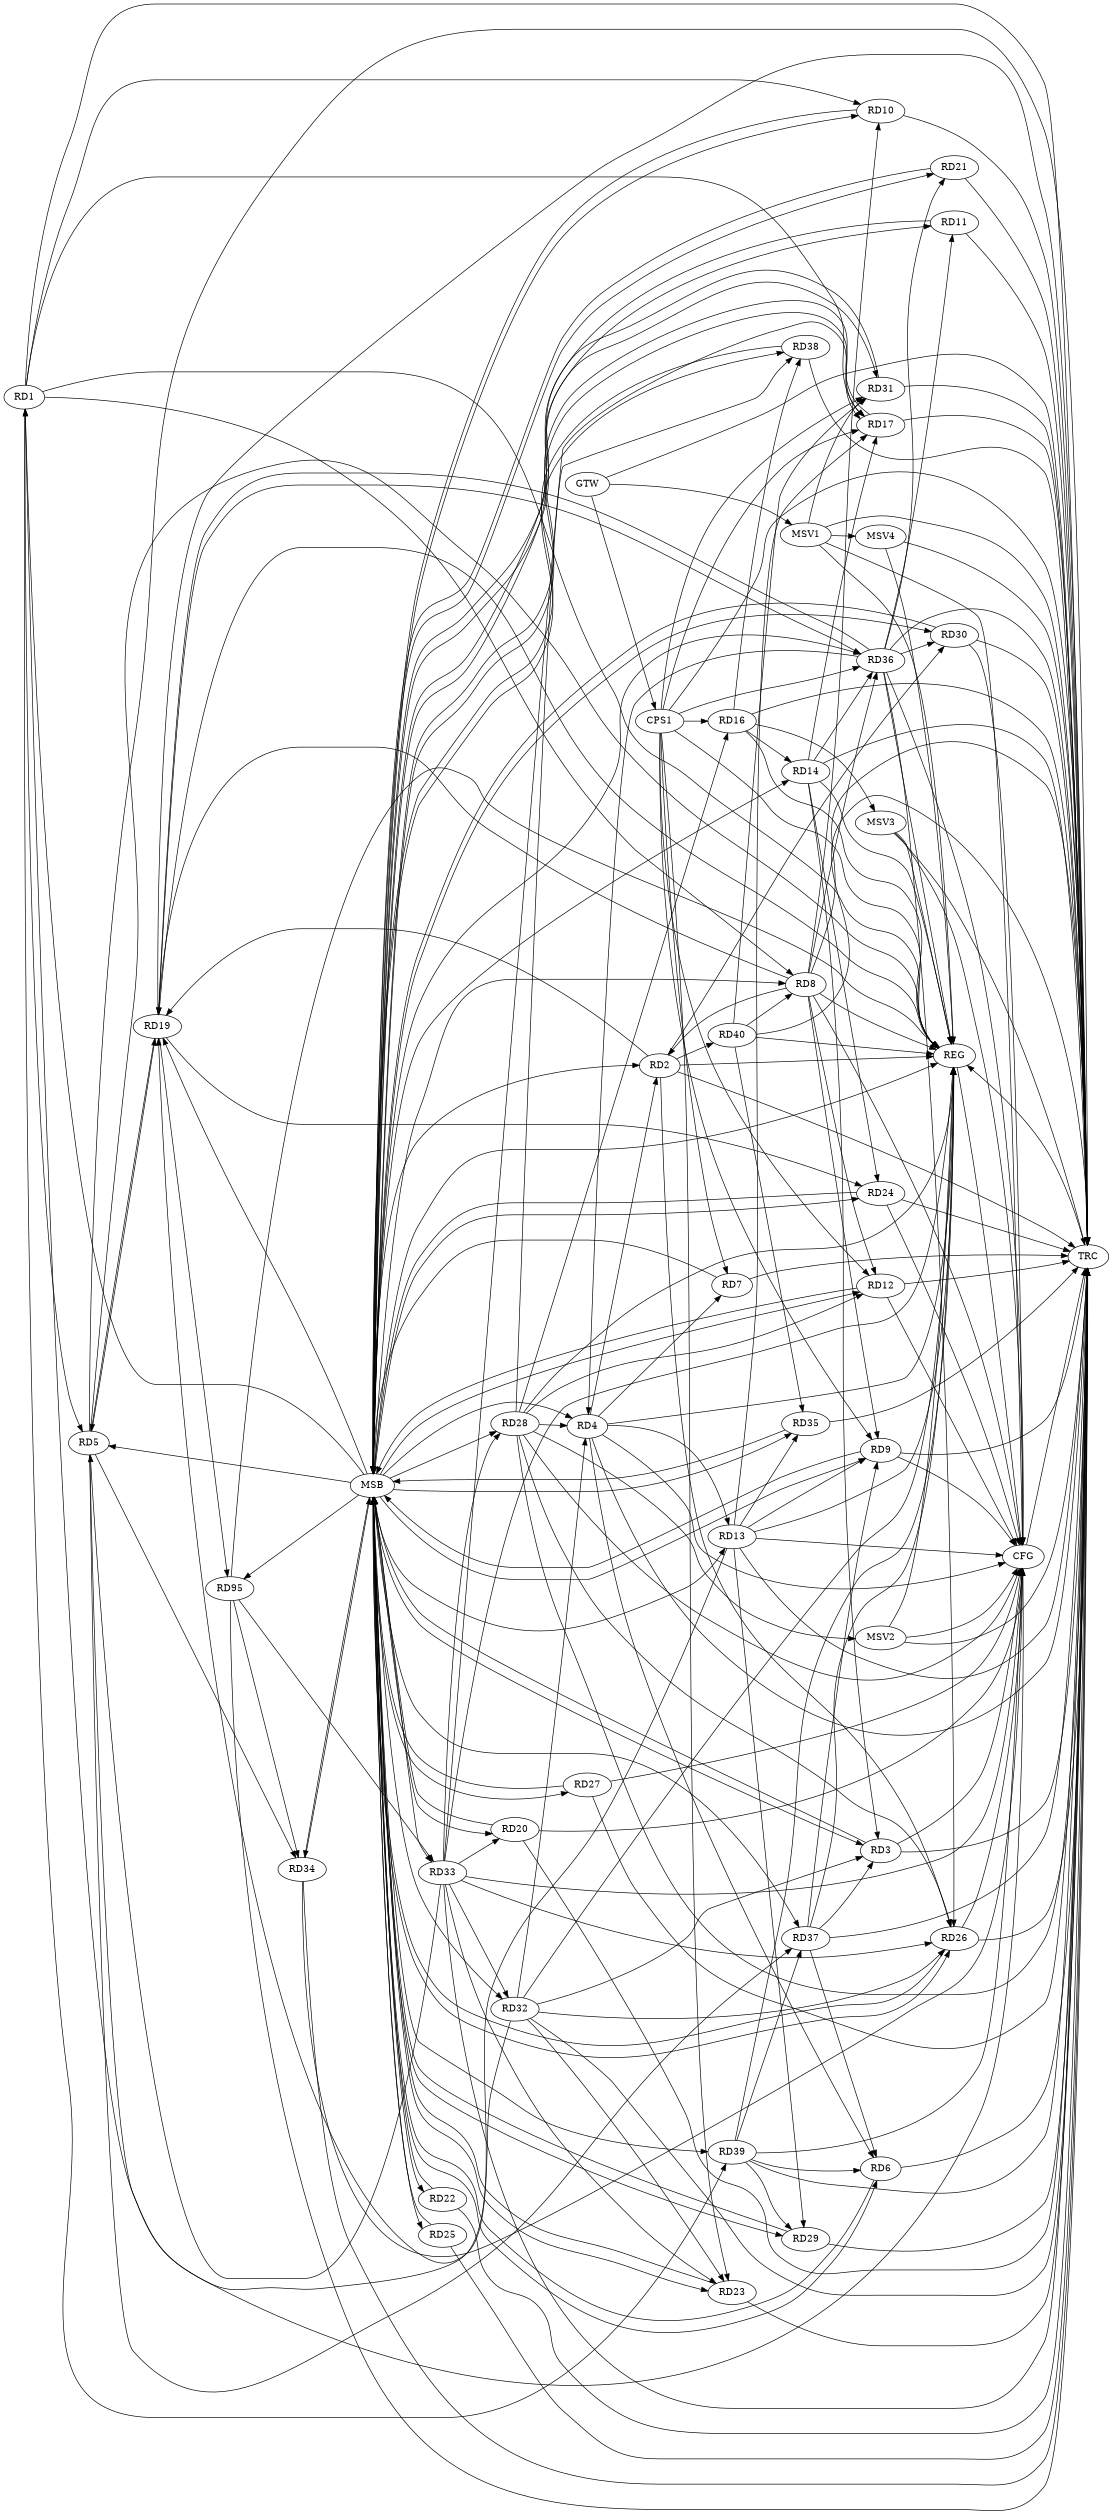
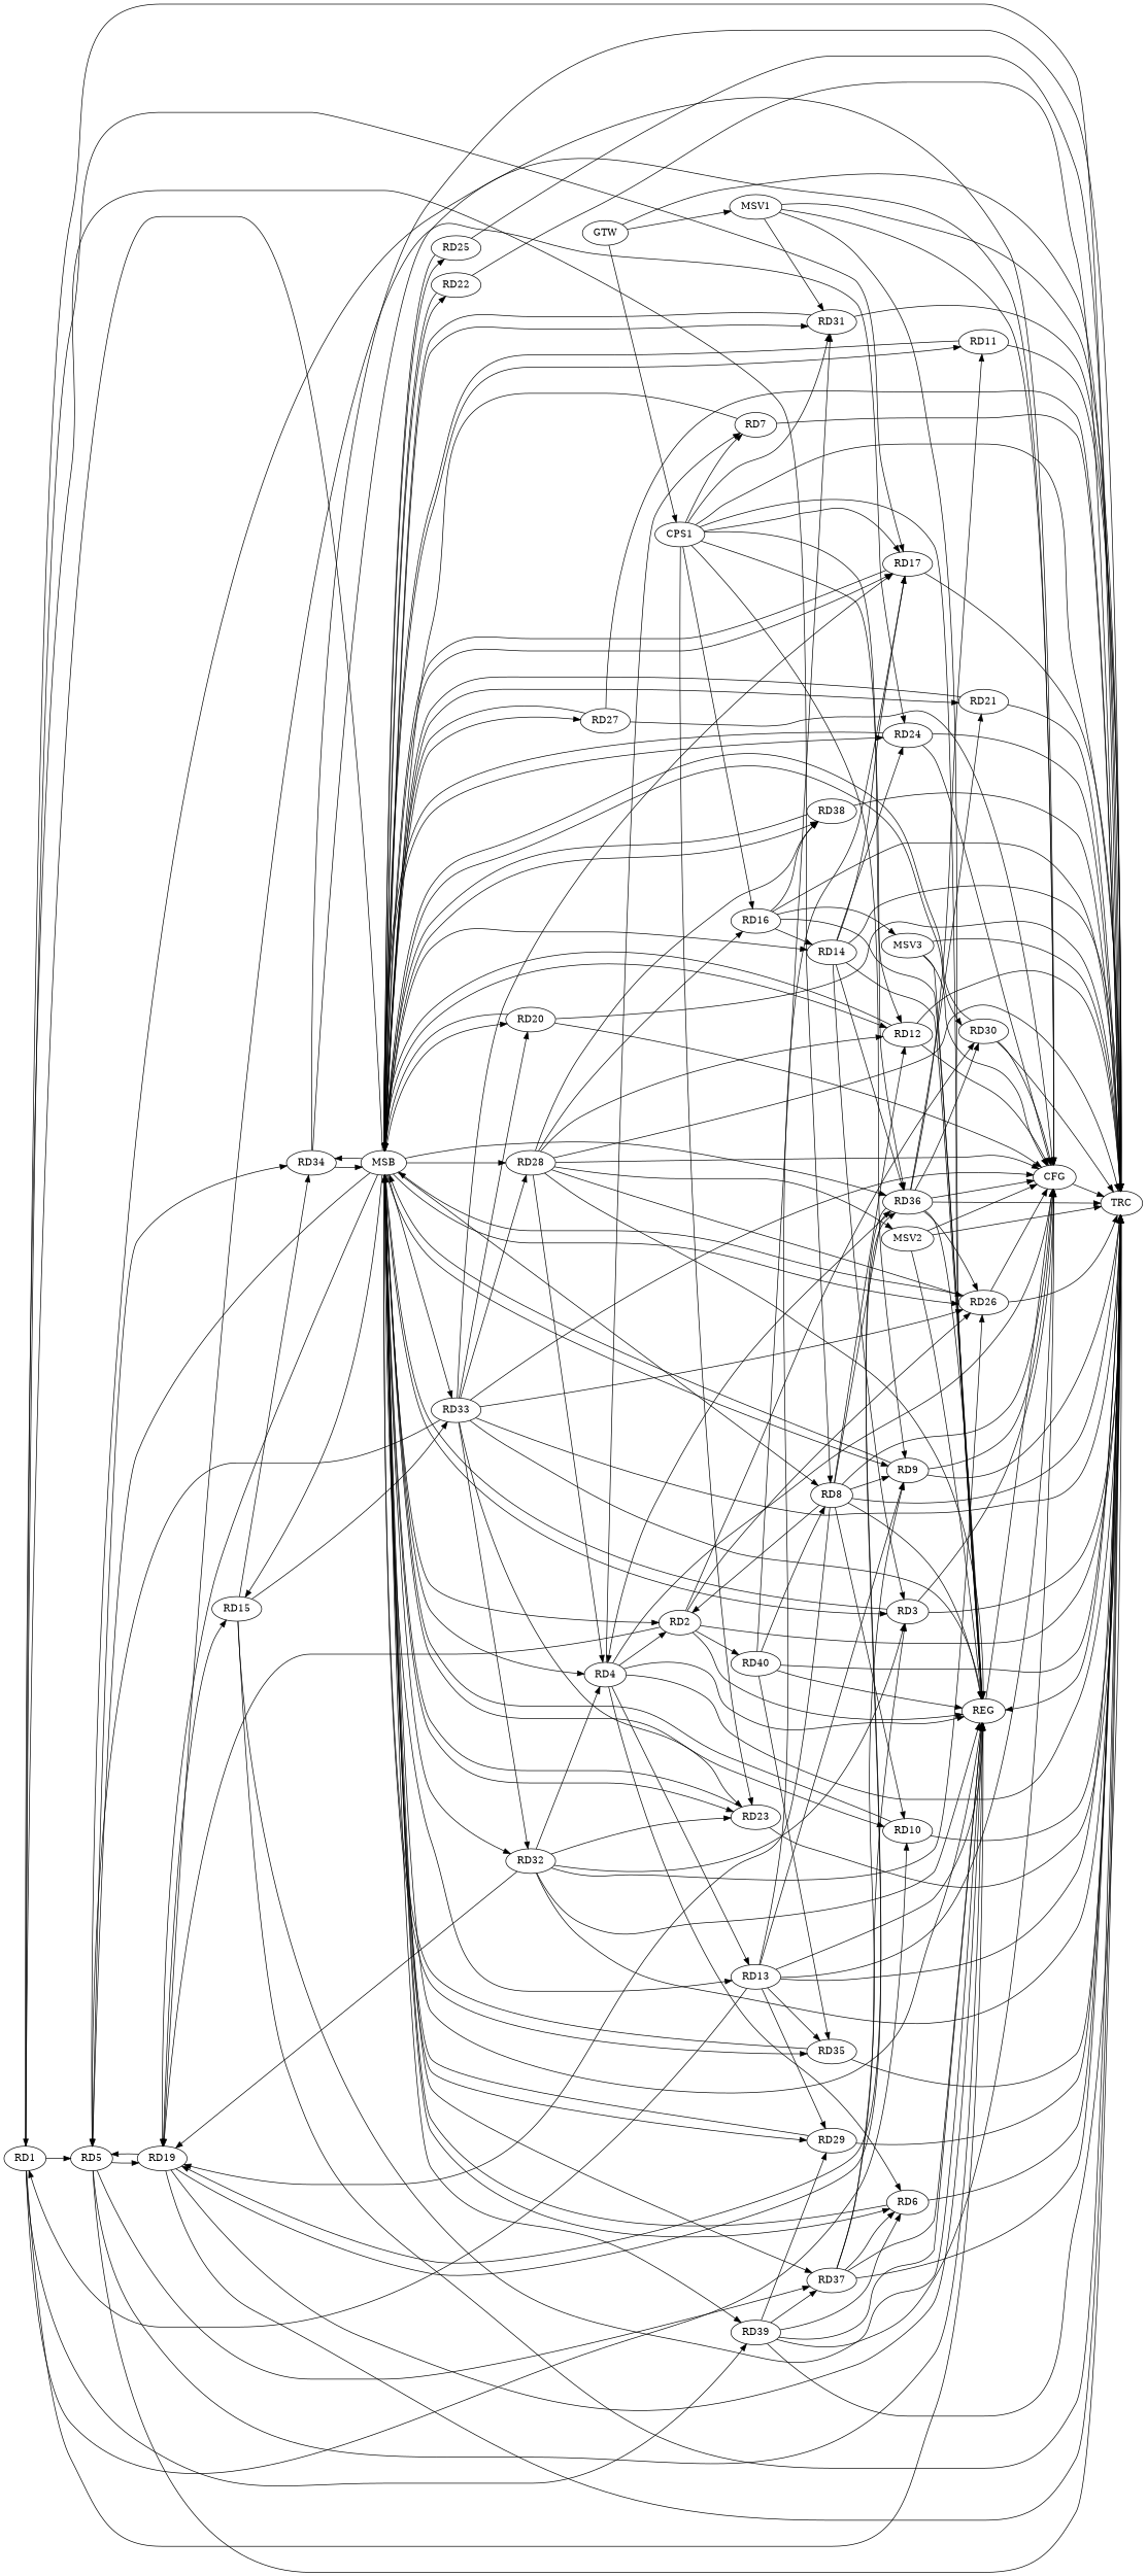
  strict digraph {
    rankdir=LR
    n1 [label=RD1]
    n2 [label=RD5]
    n3 [label=RD8]
    n4 [label=RD10]
    n5 [label=RD17]
    n6 [label=RD39]
    n7 [label=REG]
    n8 [label=TRC]
    n9 [label=RD19]
    n10 [label=CFG]
    n11 [label=RD34]
    n12 [label=RD37]
    n13 [label=RD2]
    n14 [label=RD9]
    n15 [label=RD12]
    n16 [label=RD36]
    n17 [label=MSB]
    n18 [label=RD6]
    n19 [label=RD29]
    n20 [label=RD26]
    n21 [label=RD30]
    n22 [label=RD40]
    n23 [label=RD24]
-   n24 [label=RD95]
+   n24 [label=RD15]
    n25 [label=RD35]
    n26 [label=RD31]
    n27 [label=RD3]
    n28 [label=RD4]
    n29 [label=RD13]
    n30 [label=RD11]
    n31 [label=RD14]
    n32 [label=RD33]
    n33 [label=RD38]
    n34 [label=RD20]
    n35 [label=RD21]
    n36 [label=RD22]
    n37 [label=RD23]
    n38 [label=RD25]
    n39 [label=RD27]
    n40 [label=RD28]
    n41 [label=RD32]
    n42 [label=RD7]
    n43 [label=RD16]
    n44 [label=MSV3]
    n45 [label=MSV2]
    n46 [label=CPS1]
    n47 [label=GTW]
    n48 [label=MSV1]
-   n49 [label=MSV4]
    n1 -> n2
    n1 -> n3
    n1 -> n4
    n1 -> n5
    n1 -> n6
    n1 -> n7
    n1 -> n8
    n2 -> n7
    n2 -> n8
    n2 -> n9
    n2 -> n10
    n2 -> n11
    n2 -> n12
    n3 -> n4
    n3 -> n7
    n3 -> n8
    n3 -> n9
    n3 -> n10
    n3 -> n13
    n3 -> n14
    n3 -> n15
    n3 -> n16
    n4 -> n8
    n4 -> n17
    n5 -> n8
    n5 -> n17
    n6 -> n7
    n6 -> n8
    n6 -> n10
    n6 -> n12
    n6 -> n18
    n6 -> n19
    n7 -> n10
    n8 -> n7
    n9 -> n2
    n9 -> n7
    n9 -> n8
    n9 -> n16
    n9 -> n23
    n9 -> n24
    n10 -> n8
    n11 -> n8
    n11 -> n10
    n11 -> n17
    n12 -> n7
    n12 -> n8
    n12 -> n14
    n12 -> n18
    n12 -> n27
    n13 -> n7
    n13 -> n8
    n13 -> n9
    n13 -> n20
    n13 -> n21
    n13 -> n22
    n14 -> n8
    n14 -> n10
    n14 -> n17
    n15 -> n8
    n15 -> n10
    n15 -> n17
    n16 -> n7
    n16 -> n8
    n16 -> n9
    n16 -> n10
    n16 -> n20
    n16 -> n21
    n16 -> n28
    n16 -> n30
    n16 -> n35
    n17 -> n1
    n17 -> n2
    n17 -> n3
    n17 -> n4
    n17 -> n5
    n17 -> n6
    n17 -> n7
    n17 -> n9
    n17 -> n11
    n17 -> n12
    n17 -> n13
    n17 -> n14
    n17 -> n15
    n17 -> n16
    n17 -> n18
    n17 -> n19
    n17 -> n20
    n17 -> n21
    n17 -> n23
    n17 -> n24
    n17 -> n25
    n17 -> n26
    n17 -> n27
    n17 -> n28
    n17 -> n29
    n17 -> n30
    n17 -> n31
    n17 -> n32
    n17 -> n33
    n17 -> n34
    n17 -> n35
    n17 -> n36
    n17 -> n37
    n17 -> n38
    n17 -> n39
    n17 -> n40
    n17 -> n41
    n18 -> n8
    n18 -> n17
    n19 -> n8
    n19 -> n17
    n20 -> n8
    n20 -> n10
    n20 -> n17
    n21 -> n8
    n21 -> n10
    n21 -> n17
    n22 -> n3
    n22 -> n7
    n22 -> n8
    n22 -> n25
    n22 -> n26
    n23 -> n8
    n23 -> n10
    n23 -> n17
    n24 -> n7
    n24 -> n8
    n24 -> n11
    n24 -> n32
    n25 -> n8
    n25 -> n17
    n26 -> n8
    n26 -> n17
    n27 -> n8
    n27 -> n10
    n27 -> n17
    n28 -> n7
    n28 -> n8
    n28 -> n10
    n28 -> n13
    n28 -> n18
    n28 -> n29
    n28 -> n42
    n29 -> n1
    n29 -> n5
    n29 -> n7
    n29 -> n8
    n29 -> n10
    n29 -> n14
    n29 -> n19
    n29 -> n25
    n30 -> n8
    n30 -> n17
    n31 -> n5
    n31 -> n7
    n31 -> n8
    n31 -> n16
    n31 -> n23
    n31 -> n27
    n32 -> n2
    n32 -> n5
    n32 -> n7
    n32 -> n8
    n32 -> n10
    n32 -> n20
    n32 -> n34
    n32 -> n37
    n32 -> n40
    n32 -> n41
    n33 -> n8
    n33 -> n17
    n34 -> n8
    n34 -> n10
    n34 -> n17
    n35 -> n8
    n35 -> n17
    n36 -> n8
    n36 -> n17
    n37 -> n8
    n37 -> n17
    n38 -> n8
    n38 -> n17
    n39 -> n8
    n39 -> n10
    n39 -> n17
    n40 -> n7
    n40 -> n8
    n40 -> n10
    n40 -> n15
    n40 -> n20
    n40 -> n28
    n40 -> n33
    n40 -> n43
    n40 -> n45
    n41 -> n7
    n41 -> n8
    n41 -> n9
    n41 -> n20
    n41 -> n27
    n41 -> n28
    n41 -> n37
    n42 -> n8
    n42 -> n17
    n43 -> n7
    n43 -> n8
    n43 -> n31
    n43 -> n33
    n43 -> n44
    n44 -> n7
    n44 -> n8
    n44 -> n10
    n45 -> n7
    n45 -> n8
    n45 -> n10
    n46 -> n5
    n46 -> n7
    n46 -> n8
    n46 -> n14
    n46 -> n15
    n46 -> n16
    n46 -> n26
    n46 -> n37
    n46 -> n42
    n46 -> n43
    n47 -> n8
    n47 -> n46
    n47 -> n48
    n48 -> n7
    n48 -> n8
    n48 -> n10
    n48 -> n26
-   n48 -> n49
-   n49 -> n7
-   n49 -> n8
  }
